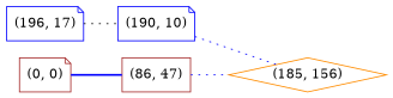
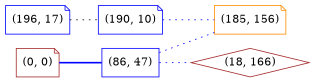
  graph {
    rankdir=LR
    node [color=brown shape=note]
    edge [color=blue style=dotted weight=2]
-   "(86, 47)" [shape=box]
+   "(86, 47)" [color=blue shape=box]
    "(0, 0)"
-   "(185, 156)" [color=darkorange shape=diamond]
+   "(18, 166)" [shape=diamond]
+   "(185, 156)" [color=darkorange]
    "(196, 17)" [color=blue]
    "(190, 10)" [color=blue]
+   "(86, 47)" -- "(18, 166)"
    "(86, 47)" -- "(185, 156)"
    "(0, 0)" -- "(86, 47)" [style=bold weight=4]
    "(196, 17)" -- "(190, 10)" [color=black weight=1]
    "(190, 10)" -- "(185, 156)" [weight=1]
  }
